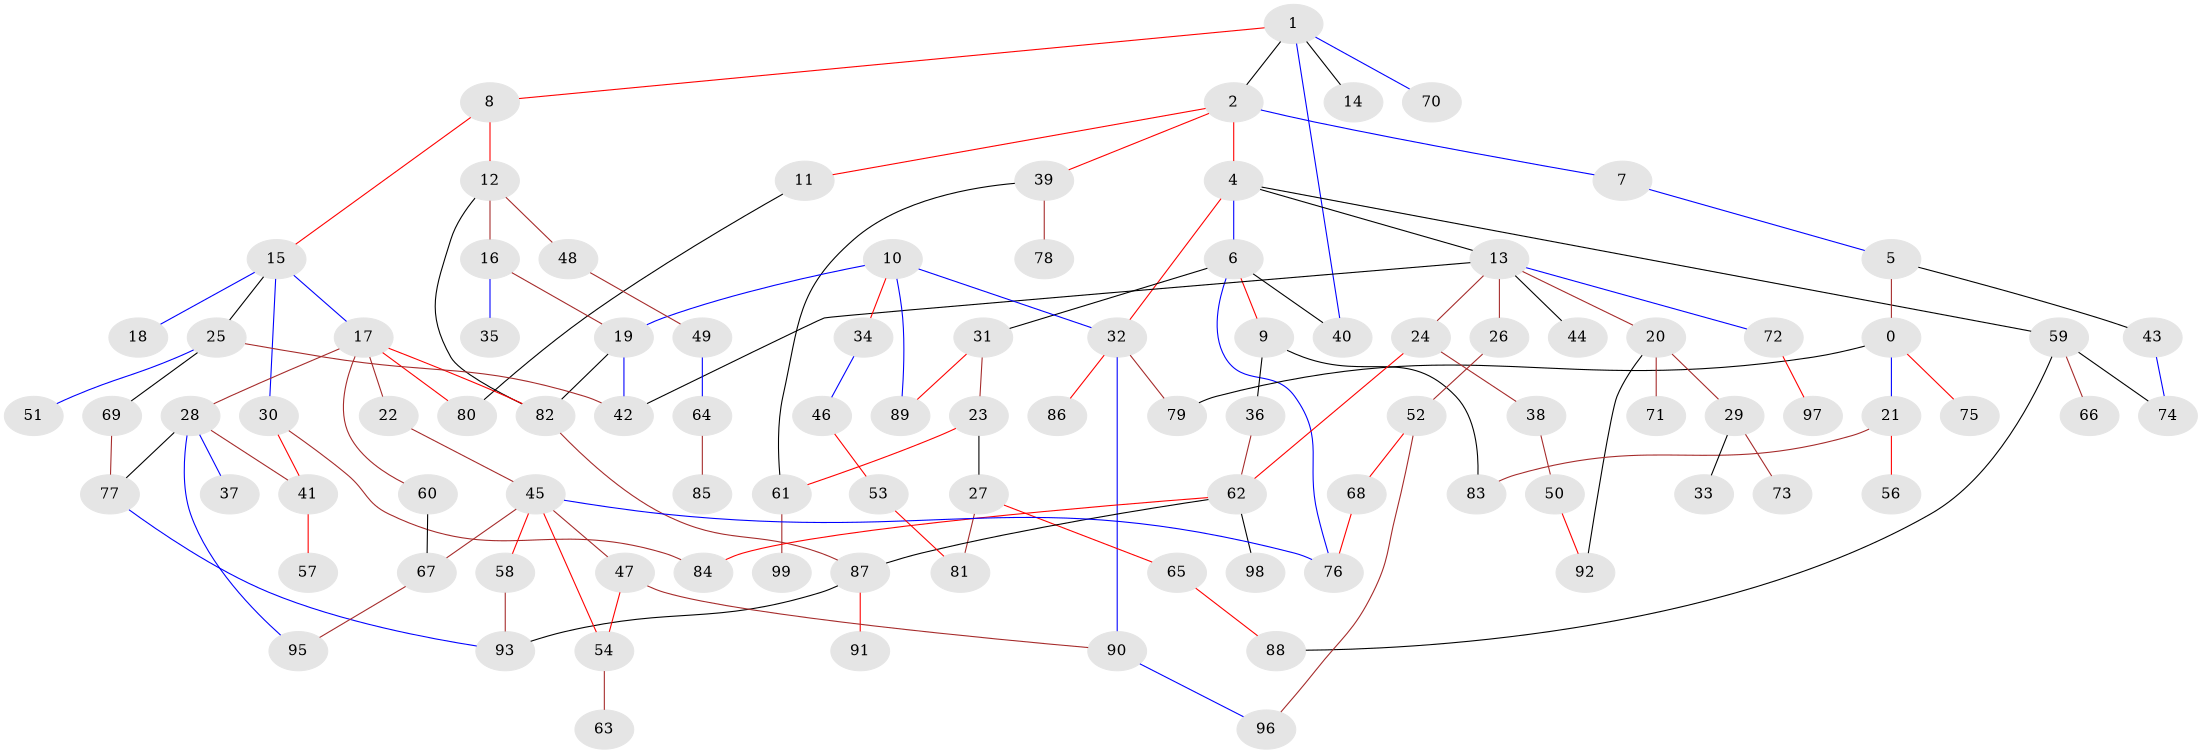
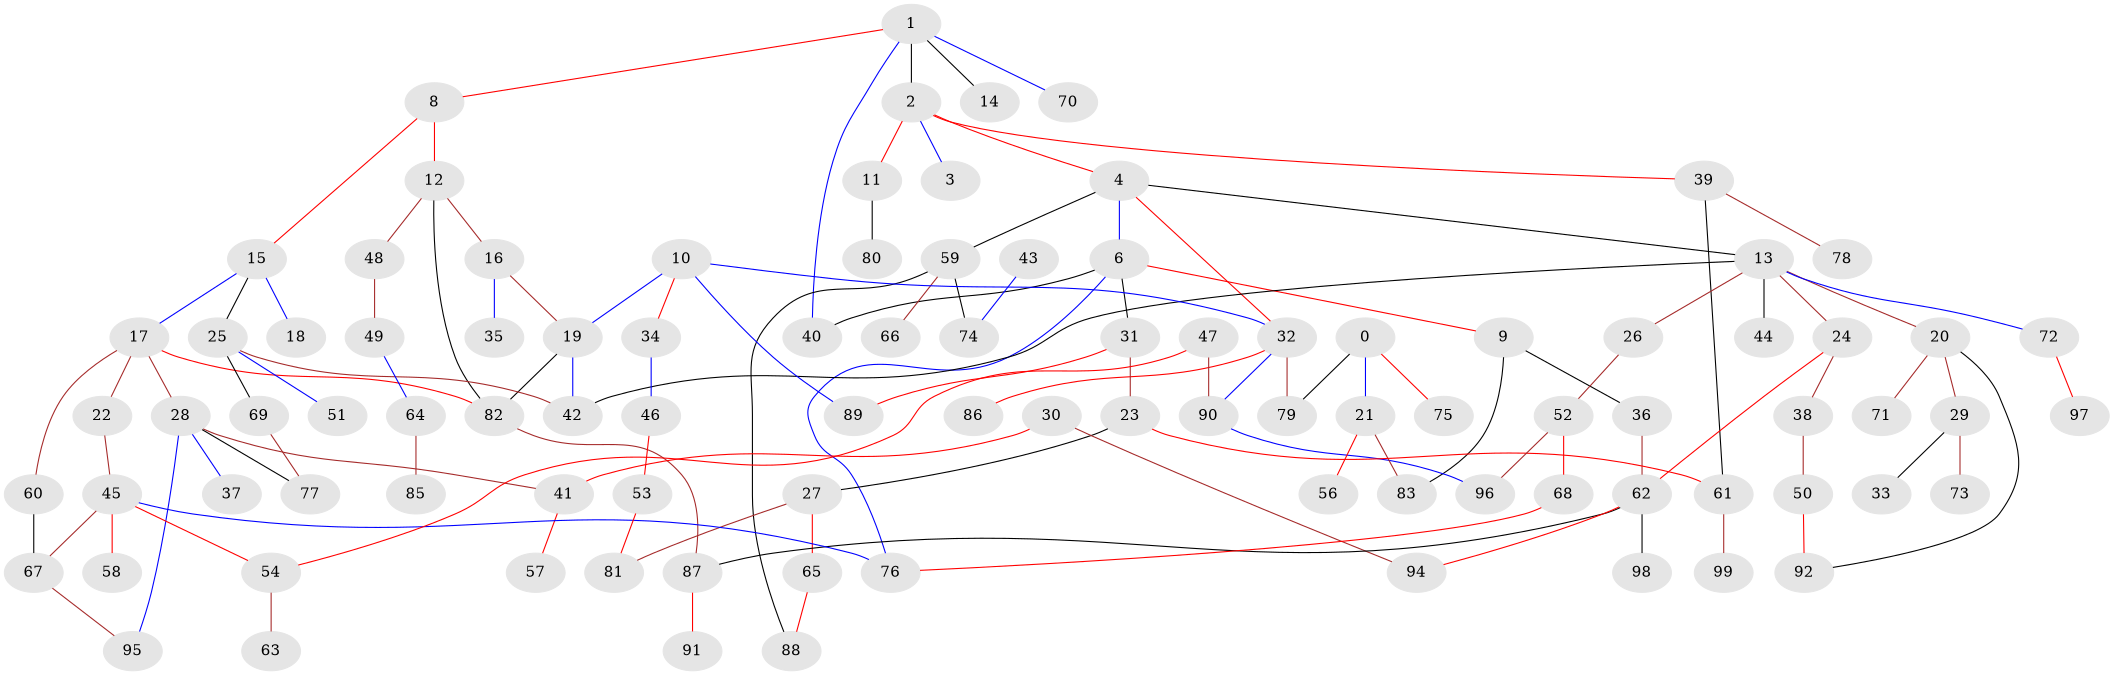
  graph {
    node [color=gray90 style=filled]
    edge [color=brown]
    1
    2
    8
    14
    40
    70
-   3 [label=7]
+   3
    4
    11
    39
    12
    15
-   5
    6
    13
    32
    59
    80
    61
    78
    n21 [label=0]
    43
    9
    31
    76
    10
    19
    34
    89
    20
    24
    26
    42
    44
    72
    79
    86
    90
    74
    66
    88
    21
    75
    36
    83
    23
    56
    16
    48
    82
    17
    18
    25
    30
    27
    62
    46
    35
    49
    87
    29
    71
    92
    38
    52
    97
    22
    28
    60
    51
    69
    41
-   84
+   84 [label=94]
    45
    37
    77
    95
    67
    33
    73
    47
    54
    58
    65
    81
    n86 [label=99]
    50
    98
    68
    96
    57
-   93
    53
    63
    64
    85
    91
    1 -- 2 [color=black]
    1 -- 8 [color=red]
    1 -- 14 [color=black]
    1 -- 40 [color=blue]
    1 -- 70 [color=blue]
    2 -- 3 [color=blue]
    2 -- 4 [color=red]
    2 -- 11 [color=red]
    2 -- 39 [color=red]
    8 -- 12 [color=red]
    8 -- 15 [color=red]
-   3 -- 5 [color=blue]
    4 -- 6 [color=blue]
    4 -- 13 [color=black]
    4 -- 32 [color=red]
    4 -- 59 [color=black]
    11 -- 80 [color=black]
    39 -- 61 [color=black]
    39 -- 78
    12 -- 16
    12 -- 48
    12 -- 82 [color=black]
    15 -- 17 [color=blue]
    15 -- 18 [color=blue]
    15 -- 25 [color=black]
-   15 -- 30 [color=blue]
-   5 -- n21
-   5 -- 43 [color=black]
    6 -- 40 [color=black]
    6 -- 9 [color=red]
    6 -- 31 [color=black]
    6 -- 76 [color=blue]
    13 -- 20
    13 -- 24
    13 -- 26
    13 -- 42 [color=black]
    13 -- 44 [color=black]
    13 -- 72 [color=blue]
    32 -- 79
    32 -- 86 [color=red]
    32 -- 90 [color=blue]
    59 -- 74 [color=black]
    59 -- 66
    59 -- 88 [color=black]
    61 -- n86
    n21 -- 79 [color=black]
    n21 -- 21 [color=blue]
    n21 -- 75 [color=red]
    43 -- 74 [color=blue]
    9 -- 36 [color=black]
    9 -- 83 [color=black]
    31 -- 89 [color=red]
    31 -- 23
    10 -- 32 [color=blue]
    10 -- 19 [color=blue]
    10 -- 34 [color=red]
    10 -- 89 [color=blue]
    19 -- 42 [color=blue]
    19 -- 82 [color=black]
    34 -- 46 [color=blue]
    20 -- 29
    20 -- 71
    20 -- 92 [color=black]
    24 -- 62 [color=red]
    24 -- 38
    26 -- 52
    72 -- 97 [color=red]
    90 -- 96 [color=blue]
    21 -- 83
    21 -- 56 [color=red]
    36 -- 62
    23 -- 61 [color=red]
    23 -- 27 [color=black]
    16 -- 19
    16 -- 35 [color=blue]
    48 -- 49
    82 -- 87
-   17 -- 80 [color=red]
    17 -- 82 [color=red]
    17 -- 22
    17 -- 28
    17 -- 60
    25 -- 42
    25 -- 51 [color=blue]
    25 -- 69 [color=black]
    30 -- 41 [color=red]
    30 -- 84
    27 -- 65 [color=red]
    27 -- 81
    62 -- 87 [color=black]
    62 -- 84 [color=red]
    62 -- 98 [color=black]
    46 -- 53 [color=red]
    49 -- 64 [color=blue]
-   87 -- 93 [color=black]
    87 -- 91 [color=red]
    29 -- 33 [color=black]
    29 -- 73
    38 -- 50
    52 -- 68 [color=red]
    52 -- 96
    22 -- 45
    28 -- 41
    28 -- 37 [color=blue]
    28 -- 77 [color=black]
    28 -- 95 [color=blue]
    60 -- 67 [color=black]
    69 -- 77
    41 -- 57 [color=red]
    45 -- 76 [color=blue]
    45 -- 67
-   45 -- 47
    45 -- 54 [color=red]
    45 -- 58 [color=red]
-   77 -- 93 [color=blue]
    67 -- 95
    47 -- 90
    47 -- 54 [color=red]
    54 -- 63
-   58 -- 93
    65 -- 88 [color=red]
    50 -- 92 [color=red]
    68 -- 76 [color=red]
    53 -- 81 [color=red]
    64 -- 85
  }
